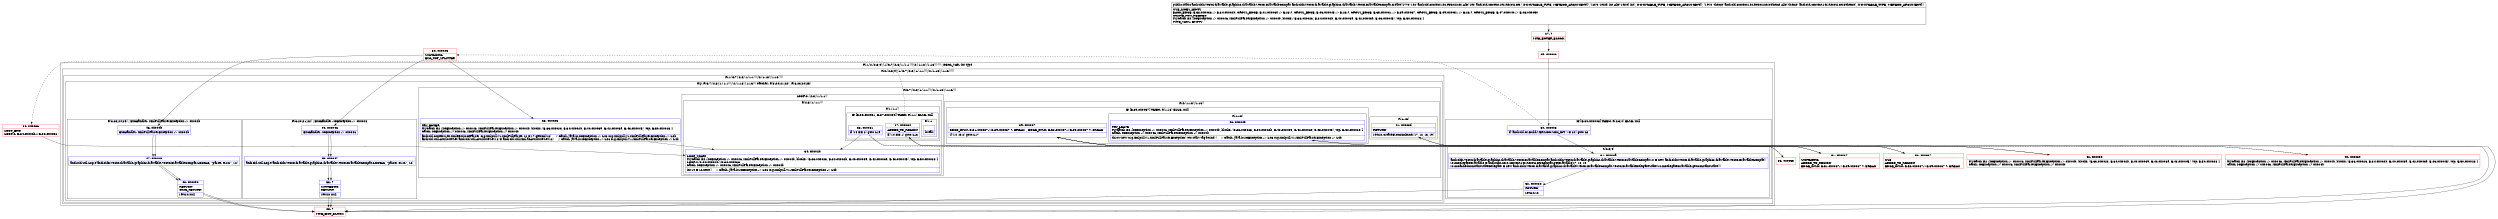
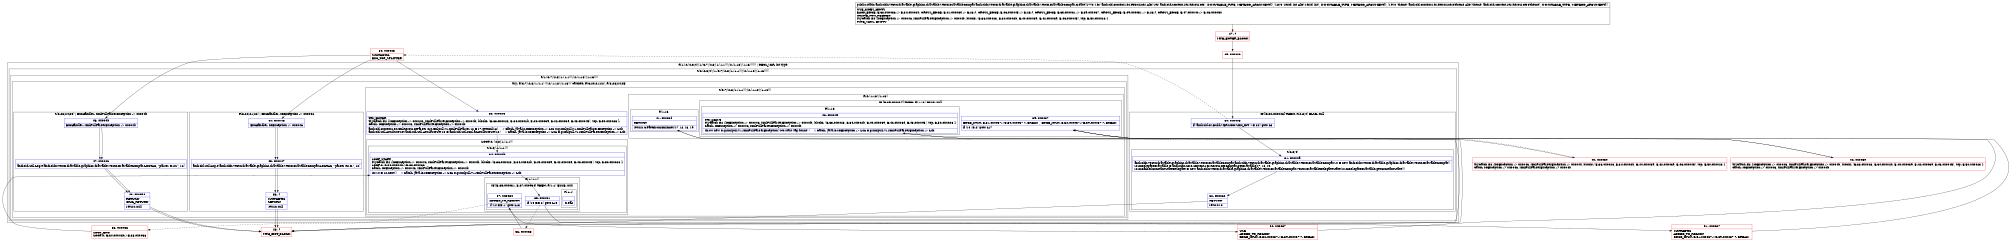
  digraph {
    node [color=blue shape=record]
    n1 [label="{31\:\ 0x000a|androidx.vectordrawable.graphics.drawable.VectorDrawableCompat androidx.vectordrawable.graphics.drawable.VectorDrawableCompat r0 = new androidx.vectordrawable.graphics.drawable.VectorDrawableCompat()\lr0.mDelegateDrawable = androidx.core.content.res.ResourcesCompat.getDrawable(r7, r8, r9)\lr0.mCachedConstantStateDelegate = new androidx.vectordrawable.graphics.drawable.VectorDrawableCompat.VectorDrawableDelegateState(r0.mDelegateDrawable.getConstantState())\l}"]
    n2 [label="{32\:\ 0x0022|RETURN\l|return r0\l}"]
    n3 [label="{30\:\ 0x0008|if (android.os.Build.VERSION.SDK_INT \>= 24) goto L3\l}"]
    n4 [label="{|break\l}"]
    n5 [label="{35\:\ 0x0031|if (r4 == 2) goto L19\l}"]
    n6 [label="{37\:\ 0x0034|ADDED_TO_REGION\l|if (r4 == 1) goto L13\l}"]
    n7 [label="{34\:\ 0x002b|LOOP_START\lTryCatch #2 \{IOException \-\> 0x0046, XmlPullParserException \-\> 0x004b, blocks: (B:33:0x0023, B:34:0x002b, B:40:0x0039, B:42:0x003e, B:43:0x0045), top: B:50:0x0023 \}\lLOOP:0: B:34:0x002b\-\>B:38:0x0036\lCatch: IOException \-\> 0x0046, XmlPullParserException \-\> 0x004b\l|int r4 = r2.next()     \/\/ Catch: java.io.IOException \-\> L46 org.xmlpull.v1.XmlPullParserException \-\> L4b\l}"]
    n8 [label="{43\:\ 0x0045|TRY_LEAVE\lTryCatch #2 \{IOException \-\> 0x0046, XmlPullParserException \-\> 0x004b, blocks: (B:33:0x0023, B:34:0x002b, B:40:0x0039, B:42:0x003e, B:43:0x0045), top: B:50:0x0023 \}\lCatch: IOException \-\> 0x0046, XmlPullParserException \-\> 0x004b\l|throw new org.xmlpull.v1.XmlPullParserException(\"No start tag found\")     \/\/ Catch: java.io.IOException \-\> L46 org.xmlpull.v1.XmlPullParserException \-\> L4b\l}"]
    n9 [label="{39\:\ 0x0037|EDGE_INSN: B:51:0x0037\-\>B:39:0x0037 ?: BREAK  , EDGE_INSN: B:52:0x0037\-\>B:39:0x0037 ?: BREAK  \l|if (r4 != 2) goto L17\l}"]
    n10 [label="{41\:\ 0x003d|RETURN\l|return createFromXmlInner(r7, r2, r3, r9)\l}"]
    n11 [label="{33\:\ 0x0023|TRY_ENTER\lTryCatch #2 \{IOException \-\> 0x0046, XmlPullParserException \-\> 0x004b, blocks: (B:33:0x0023, B:34:0x002b, B:40:0x0039, B:42:0x003e, B:43:0x0045), top: B:50:0x0023 \}\lCatch: IOException \-\> 0x0046, XmlPullParserException \-\> 0x004b\l|android.content.res.XmlResourceParser org.xmlpull.v1.XmlPullParser r2 = r7.getXml(r8)     \/\/ Catch: java.io.IOException \-\> L46 org.xmlpull.v1.XmlPullParserException \-\> L4b\landroid.util.AttributeSet android.util.AttributeSet r3 = android.util.Xml.asAttributeSet(r2)     \/\/ Catch: java.io.IOException \-\> L46 org.xmlpull.v1.XmlPullParserException \-\> L4b\l}"]
    n12 [label="{44\:\ 0x0046|ExcHandler: IOException \-\> 0x0046\l}"]
    n13 [label="{45\:\ 0x0047|android.util.Log.e(androidx.vectordrawable.graphics.drawable.VectorDrawableCompat.LOGTAG, \"parser error\", r2)\l}"]
    n14 [label="{53\:\ ?|SYNTHETIC\lRETURN\l|return null\l}"]
    n15 [label="{46\:\ 0x004b|ExcHandler: XmlPullParserException \-\> 0x004b\l}"]
    n16 [label="{47\:\ 0x004c|android.util.Log.e(androidx.vectordrawable.graphics.drawable.VectorDrawableCompat.LOGTAG, \"parser error\", r2)\l}"]
    n17 [label="{48\:\ 0x0050|RETURN\lORIG_RETURN\l|return null\l}"]
    n18 [color=red label="{28\:\ ?|MTH_EXIT_BLOCK\l}"]
    n19 [color=red label="{50\:\ 0x0023|SYNTHETIC\lEXC_TOP_SPLITTER\l}"]
    n20 [color=red label="{36\:\ 0x0033}"]
    n21 [color=red label="{51\:\ 0x0037|SYNTHETIC\lADDED_TO_REGION\lEDGE_INSN: B:51:0x0037\-\>B:39:0x0037 ?: BREAK  \l}"]
    n22 [color=red label="{38\:\ 0x0036|LOOP_END\lLOOP:0: B:34:0x002b\-\>B:38:0x0036\l}"]
    n23 [color=red label="{52\:\ 0x0037|USE\lADDED_TO_REGION\lEDGE_INSN: B:52:0x0037\-\>B:39:0x0037 ?: BREAK  \l}"]
    n24 [color=red label="{40\:\ 0x0039|TryCatch #2 \{IOException \-\> 0x0046, XmlPullParserException \-\> 0x004b, blocks: (B:33:0x0023, B:34:0x002b, B:40:0x0039, B:42:0x003e, B:43:0x0045), top: B:50:0x0023 \}\lCatch: IOException \-\> 0x0046, XmlPullParserException \-\> 0x004b\l}"]
    n25 [color=red label="{42\:\ 0x003e|TryCatch #2 \{IOException \-\> 0x0046, XmlPullParserException \-\> 0x004b, blocks: (B:33:0x0023, B:34:0x002b, B:40:0x0039, B:42:0x003e, B:43:0x0045), top: B:50:0x0023 \}\lCatch: IOException \-\> 0x0046, XmlPullParserException \-\> 0x004b\l}"]
    n26 [color=red label="{27\:\ ?|MTH_ENTER_BLOCK\l}"]
    n27 [color=red label="{29\:\ 0x0000}"]
    n28 [label="{public static androidx.vectordrawable.graphics.drawable.VectorDrawableCompat androidx.vectordrawable.graphics.drawable.VectorDrawableCompat.create((r7v0 'res' android.content.res.Resources A[D('res' android.content.res.Resources), IMMUTABLE_TYPE, METHOD_ARGUMENT]), (r8v0 'resId' int A[D('resId' int), IMMUTABLE_TYPE, METHOD_ARGUMENT]), (r9v0 'theme' android.content.res.Resources$Theme A[D('theme' android.content.res.Resources$Theme), IMMUTABLE_TYPE, METHOD_ARGUMENT]))  | USE_LINES_HINTS\lBACK_EDGE: B:38:0x0036 \-\> B:34:0x002b, CROSS_EDGE: B:41:0x003d \-\> B:28:?, CROSS_EDGE: B:43:0x0045 \-\> B:28:?, CROSS_EDGE: B:35:0x0031 \-\> B:39:0x0037, CROSS_EDGE: B:49:0x0051 \-\> B:28:?, CROSS_EDGE: B:47:0x004c \-\> B:48:0x0050\lINLINE_NOT_NEEDED\lTryCatch #2 \{IOException \-\> 0x0046, XmlPullParserException \-\> 0x004b, blocks: (B:33:0x0023, B:34:0x002b, B:40:0x0039, B:42:0x003e, B:43:0x0045), top: B:50:0x0023 \}\lTYPE_VARS: EMPTY\l}" color=""]
    subgraph cluster_1 {
      label="R(1:(2:(2:3|4)|(1:(3:7|(2:8|(1:(1:1)))|(2:(1:18)|(1:16)))))) | DECL_VAR: int type\l"
      subgraph cluster_2 {
        label="R(2:(2:3|4)|(1:(3:7|(2:8|(1:(1:1)))|(2:(1:18)|(1:16)))))"
        subgraph cluster_3 {
          label="IF [B:30:0x0008] THEN: R(2:3|4) ELSE: null"
          n3
          subgraph cluster_4 {
            label="R(2:3|4)"
            n1
            n2
          }
        }
        subgraph cluster_5 {
          label="R(1:(3:7|(2:8|(1:(1:1)))|(2:(1:18)|(1:16))))"
          subgraph cluster_6 {
            label="Try: R(3:7|(2:8|(1:(1:1)))|(2:(1:18)|(1:16))) catches: R(3:20|21|22), R(3:23|24|25)"
            subgraph cluster_7 {
              label="R(3:7|(2:8|(1:(1:1)))|(2:(1:18)|(1:16)))"
              n11
              subgraph cluster_8 {
                label="LOOP:0: (2:8|(1:(1:1)))"
                subgraph cluster_9 {
                  label="R(2:8|(1:(1:1)))"
                  n7
                  subgraph cluster_10 {
                    label="R(1:(1:1))"
                    subgraph cluster_11 {
                      label="IF [B:35:0x0031, B:37:0x0034] THEN: R(1:1) ELSE: null"
                      n5
                      n6
                      subgraph cluster_12 {
                        label="R(1:1)"
                        n4
                      }
                    }
                  }
                }
              }
              subgraph cluster_13 {
                label="R(2:(1:18)|(1:16))"
                subgraph cluster_14 {
                  label="IF [B:39:0x0037] THEN: R(1:18) ELSE: null"
                  n9
                  subgraph cluster_15 {
                    label="R(1:18)"
                    n8
                  }
                }
                subgraph cluster_16 {
                  label="R(1:16)"
                  n10
                }
              }
            }
            subgraph cluster_17 {
              label="R(3:20|21|22) | ExcHandler: IOException \-\> 0x0046\l"
              n12
              n13
              n14
            }
            subgraph cluster_18 {
              label="R(3:23|24|25) | ExcHandler: XmlPullParserException \-\> 0x004b\l"
              n15
              n16
              n17
            }
          }
        }
      }
    }
    subgraph cluster_19 {
      label="R(3:20|21|22) | ExcHandler: IOException \-\> 0x0046\l"
    }
    subgraph cluster_20 {
      label="R(3:23|24|25) | ExcHandler: XmlPullParserException \-\> 0x004b\l"
    }
    n1 -> n2
    n2 -> n18
    n3 -> n1
    n3 -> n19 [style=dashed]
    n5 -> n20 [style=dashed]
    n5 -> n21
    n6 -> n22 [style=dashed]
    n6 -> n23
-   n5 -> n7
+   n7 -> n5
    n8 -> n18
    n9 -> n24 [style=dashed]
    n9 -> n25
    n10 -> n18
    n11 -> n7
    n12 -> n13
    n12 -> n13
    n13 -> n14
    n13 -> n14
    n14 -> n18
    n14 -> n18
    n15 -> n16
    n15 -> n16
    n16 -> n17
    n16 -> n17
    n17 -> n18
    n17 -> n18
    n19 -> n11
    n19 -> n12
    n19 -> n15
    n20 -> n6
    n21 -> n9
    n22 -> n7
    n23 -> n9
    n24 -> n10
    n25 -> n8
    n26 -> n27
    n27 -> n3
    n28 -> n26
  }
